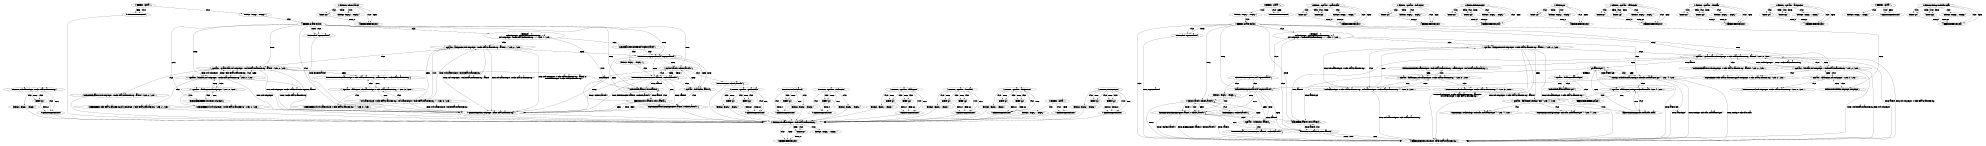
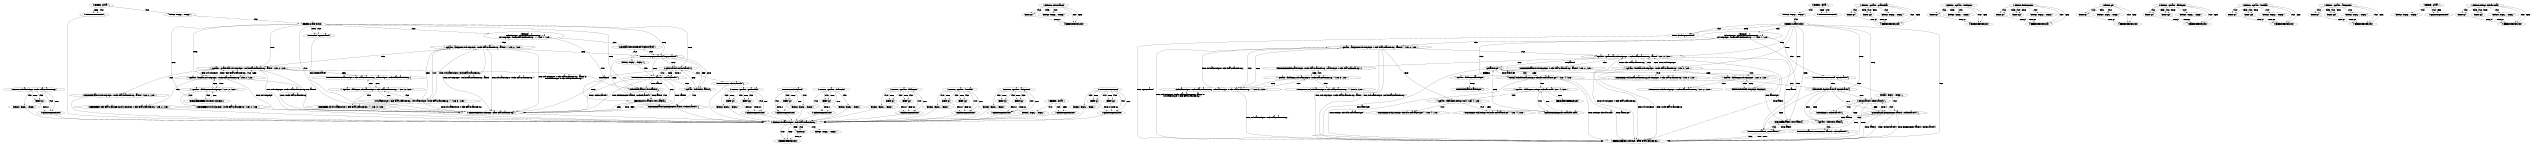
  digraph {
    n1 [label=<(METHOD,std.make_unique&lt;MockMediaStreamUIProxy&gt;)>]
    n2 [label=<(PARAM,p1)>]
    n3 [label=<(BLOCK,&lt;empty&gt;,&lt;empty&gt;)>]
    n4 [label=<(METHOD_RETURN,ANY)>]
    n5 [label=<(METHOD,std.make_unique&lt;MockMediaStreamUIProxy&gt;)>]
    n6 [label=<(PARAM,p1)>]
    n7 [label=<(BLOCK,&lt;empty&gt;,&lt;empty&gt;)>]
    n8 [label=<(METHOD_RETURN,ANY)>]
    n9 [label=<(METHOD,&lt;global&gt;)<SUB>1</SUB>>]
    n10 [label=<(BLOCK,&lt;empty&gt;,&lt;empty&gt;)<SUB>1</SUB>>]
    n11 [label=<(METHOD_RETURN,ANY)<SUB>1</SUB>>]
    n12 [label=<(METHOD,CreateMockUI)<SUB>1</SUB>>]
    n13 [label=<(PARAM,bool expect_started)<SUB>1</SUB>>]
    n14 [label="<(BLOCK,{\n     std::unique_ptr&lt;MockMediaStreamUIProxy&gt; ...,{\n     std::unique_ptr&lt;MockMediaStreamUIProxy&gt; ...)<SUB>1</SUB>>"]
    n15 [label="<(&lt;operator&gt;.greaterThan,std::unique_ptr&lt;MockMediaStreamUIProxy&gt; fake_ui)<SUB>2</SUB>>"]
    n16 [label="<(&lt;operator&gt;.lessThan,std::unique_ptr&lt;MockMediaStreamUIProxy)<SUB>2</SUB>>"]
    n17 [label=<(FIELD_IDENTIFIER,unique_ptr,unique_ptr)<SUB>2</SUB>>]
    n18 [label=<(IDENTIFIER,expect_started,if (expect_started))<SUB>4</SUB>>]
    n19 [label=<(MockOnStarted,MockOnStarted(_))<SUB>5</SUB>>]
    n20 [label=<(IDENTIFIER,fake_ui,return fake_ui;)<SUB>6</SUB>>]
    n21 [label=<(METHOD_RETURN,unique_ptr&lt;FakeMediaStreamUIProxy&gt;)<SUB>1</SUB>>]
    n22 [label="<(&lt;operator&gt;.assignment,std::unique_ptr&lt;MockMediaStreamUIProxy&gt; fake_ui...)<SUB>2</SUB>>"]
    n23 [label=<(CONTROL_STRUCTURE,IF,if (expect_started))<SUB>4</SUB>>]
    n24 [label=<(RETURN,return fake_ui;,return fake_ui;)<SUB>6</SUB>>]
    n25 [label="<(IDENTIFIER,fake_ui,std::unique_ptr&lt;MockMediaStreamUIProxy&gt; fake_ui)<SUB>2</SUB>>"]
    n26 [label=<(FIELD_IDENTIFIER,make_unique&lt;MockMediaStreamUIProxy&gt;,make_unique&lt;MockMediaStreamUIProxy&gt;)<SUB>3</SUB>>]
    n27 [label="<(&lt;operator&gt;.fieldAccess,std::unique_ptr)<SUB>2</SUB>>"]
    n28 [label="<(IDENTIFIER,MockMediaStreamUIProxy,std::unique_ptr&lt;MockMediaStreamUIProxy)<SUB>2</SUB>>"]
    n29 [label=<(EXPECT_CALL,EXPECT_CALL(*fake_ui, MockOnStarted(_)))<SUB>5</SUB>>]
    n30 [label=<(&lt;operator&gt;.indirection,*fake_ui)<SUB>5</SUB>>]
    n31 [label=<(IDENTIFIER,_,MockOnStarted(_))<SUB>5</SUB>>]
    n32 [label="<(std.make_unique&lt;MockMediaStreamUIProxy&gt;,std::make_unique&lt;MockMediaStreamUIProxy&gt;())<SUB>3</SUB>>"]
    n33 [label=<(BLOCK,&lt;empty&gt;,&lt;empty&gt;)<SUB>5</SUB>>]
    n34 [label="<(&lt;operator&gt;.fieldAccess,std::make_unique&lt;MockMediaStreamUIProxy&gt;)<SUB>3</SUB>>"]
    n35 [label="<(IDENTIFIER,std,std::unique_ptr&lt;MockMediaStreamUIProxy)<SUB>2</SUB>>"]
    n36 [label="<(IDENTIFIER,std,std::make_unique&lt;MockMediaStreamUIProxy&gt;())<SUB>3</SUB>>"]
    n37 [label=<(IDENTIFIER,fake_ui,EXPECT_CALL(*fake_ui, MockOnStarted(_)))<SUB>5</SUB>>]
    n38 [label=<(METHOD,&lt;operator&gt;.greaterThan)>]
    n39 [label=<(PARAM,p1)>]
    n40 [label=<(PARAM,p2)>]
    n41 [label=<(BLOCK,&lt;empty&gt;,&lt;empty&gt;)>]
    n42 [label=<(METHOD_RETURN,ANY)>]
    n43 [label=<(METHOD,MockOnStarted)>]
    n44 [label=<(PARAM,p1)>]
    n45 [label=<(BLOCK,&lt;empty&gt;,&lt;empty&gt;)>]
    n46 [label=<(METHOD_RETURN,ANY)>]
    n47 [label=<(METHOD,&lt;operator&gt;.indirection)>]
    n48 [label=<(PARAM,p1)>]
    n49 [label=<(BLOCK,&lt;empty&gt;,&lt;empty&gt;)>]
    n50 [label=<(METHOD_RETURN,ANY)>]
    n51 [label=<(METHOD,&lt;operator&gt;.fieldAccess)>]
    n52 [label=<(PARAM,p1)>]
    n53 [label=<(PARAM,p2)>]
    n54 [label=<(BLOCK,&lt;empty&gt;,&lt;empty&gt;)>]
    n55 [label=<(METHOD_RETURN,ANY)>]
    n56 [label=<(METHOD,&lt;operator&gt;.lessThan)>]
    n57 [label=<(PARAM,p1)>]
    n58 [label=<(PARAM,p2)>]
    n59 [label=<(BLOCK,&lt;empty&gt;,&lt;empty&gt;)>]
    n60 [label=<(METHOD_RETURN,ANY)>]
    n61 [label=<(METHOD,&lt;operator&gt;.assignment)>]
    n62 [label=<(PARAM,p1)>]
    n63 [label=<(PARAM,p2)>]
    n64 [label=<(BLOCK,&lt;empty&gt;,&lt;empty&gt;)>]
    n65 [label=<(METHOD_RETURN,ANY)>]
    n66 [label=<(METHOD,&lt;global&gt;)<SUB>1</SUB>>]
    n67 [label=<(BLOCK,&lt;empty&gt;,&lt;empty&gt;)>]
    n68 [label=<(METHOD_RETURN,ANY)>]
    n69 [label=<(METHOD,EXPECT_CALL)>]
    n70 [label=<(PARAM,p1)>]
    n71 [label=<(PARAM,p2)>]
    n72 [label=<(BLOCK,&lt;empty&gt;,&lt;empty&gt;)>]
    n73 [label=<(METHOD_RETURN,ANY)>]
    n74 [label=<(METHOD,MockOnStarted)>]
    n75 [label=<(PARAM,p1)>]
    n76 [label=<(BLOCK,&lt;empty&gt;,&lt;empty&gt;)>]
    n77 [label=<(METHOD_RETURN,ANY)>]
    n78 [label=<(METHOD,&lt;global&gt;)<SUB>1</SUB>>]
    n79 [label=<(BLOCK,&lt;empty&gt;,&lt;empty&gt;)<SUB>1</SUB>>]
    n80 [label=<(METHOD_RETURN,ANY)<SUB>1</SUB>>]
    n81 [label=<(METHOD,CreateMockUI)<SUB>1</SUB>>]
    n82 [label=<(PARAM,bool expect_started)<SUB>1</SUB>>]
    n83 [label="<(BLOCK,{\n     std::unique_ptr&lt;MockMediaStreamUIProxy&gt; ...,{\n     std::unique_ptr&lt;MockMediaStreamUIProxy&gt; ...)<SUB>1</SUB>>"]
    n84 [label="<(&lt;operator&gt;.greaterThan,std::unique_ptr&lt;MockMediaStreamUIProxy&gt; fake_ui)<SUB>2</SUB>>"]
    n85 [label="<(&lt;operator&gt;.lessThan,std::unique_ptr&lt;MockMediaStreamUIProxy)<SUB>2</SUB>>"]
    n86 [label=<(FIELD_IDENTIFIER,unique_ptr,unique_ptr)<SUB>2</SUB>>]
    n87 [label=<(IDENTIFIER,expect_started,if (expect_started))<SUB>5</SUB>>]
    n88 [label=<(MockOnStarted,MockOnStarted(_))<SUB>6</SUB>>]
    n89 [label=<(IDENTIFIER,fake_ui,return fake_ui;)<SUB>7</SUB>>]
    n90 [label=<(METHOD_RETURN,unique_ptr&lt;FakeMediaStreamUIProxy&gt;)<SUB>1</SUB>>]
    n91 [label="<(&lt;operator&gt;.assignment,std::unique_ptr&lt;MockMediaStreamUIProxy&gt; fake_ui...)<SUB>2</SUB>>"]
    n92 [label="<(testing.Mock.AllowLeak,testing::Mock::AllowLeak(fake_ui.get()))<SUB>4</SUB>>"]
    n93 [label=<(CONTROL_STRUCTURE,IF,if (expect_started))<SUB>5</SUB>>]
    n94 [label=<(RETURN,return fake_ui;,return fake_ui;)<SUB>7</SUB>>]
    n95 [label="<(IDENTIFIER,fake_ui,std::unique_ptr&lt;MockMediaStreamUIProxy&gt; fake_ui)<SUB>2</SUB>>"]
    n96 [label=<(FIELD_IDENTIFIER,make_unique&lt;MockMediaStreamUIProxy&gt;,make_unique&lt;MockMediaStreamUIProxy&gt;)<SUB>3</SUB>>]
    n97 [label=<(get,fake_ui.get())<SUB>4</SUB>>]
    n98 [label="<(&lt;operator&gt;.fieldAccess,std::unique_ptr)<SUB>2</SUB>>"]
    n99 [label="<(IDENTIFIER,MockMediaStreamUIProxy,std::unique_ptr&lt;MockMediaStreamUIProxy)<SUB>2</SUB>>"]
    n100 [label=<(EXPECT_CALL,EXPECT_CALL(*fake_ui, MockOnStarted(_)))<SUB>6</SUB>>]
    n101 [label=<(&lt;operator&gt;.indirection,*fake_ui)<SUB>6</SUB>>]
    n102 [label=<(IDENTIFIER,_,MockOnStarted(_))<SUB>6</SUB>>]
    n103 [label="<(std.make_unique&lt;MockMediaStreamUIProxy&gt;,std::make_unique&lt;MockMediaStreamUIProxy&gt;())<SUB>3</SUB>>"]
    n104 [label="<(&lt;operator&gt;.fieldAccess,testing::Mock)<SUB>4</SUB>>"]
    n105 [label="<(&lt;operator&gt;.fieldAccess,testing::Mock::AllowLeak)<SUB>4</SUB>>"]
    n106 [label=<(BLOCK,&lt;empty&gt;,&lt;empty&gt;)<SUB>6</SUB>>]
    n107 [label="<(&lt;operator&gt;.fieldAccess,std::make_unique&lt;MockMediaStreamUIProxy&gt;)<SUB>3</SUB>>"]
    n108 [label=<(FIELD_IDENTIFIER,AllowLeak,AllowLeak)<SUB>4</SUB>>]
    n109 [label="<(IDENTIFIER,testing,testing::Mock::AllowLeak(fake_ui.get()))<SUB>4</SUB>>"]
    n110 [label="<(IDENTIFIER,Mock,testing::Mock::AllowLeak(fake_ui.get()))<SUB>4</SUB>>"]
    n111 [label=<(&lt;operator&gt;.fieldAccess,fake_ui.get)<SUB>4</SUB>>]
    n112 [label="<(IDENTIFIER,std,std::unique_ptr&lt;MockMediaStreamUIProxy)<SUB>2</SUB>>"]
    n113 [label="<(IDENTIFIER,std,std::make_unique&lt;MockMediaStreamUIProxy&gt;())<SUB>3</SUB>>"]
    n114 [label=<(FIELD_IDENTIFIER,get,get)<SUB>4</SUB>>]
    n115 [label=<(IDENTIFIER,fake_ui,fake_ui.get())<SUB>4</SUB>>]
    n116 [label=<(IDENTIFIER,fake_ui,EXPECT_CALL(*fake_ui, MockOnStarted(_)))<SUB>6</SUB>>]
    n117 [label=<(METHOD,&lt;operator&gt;.greaterThan)>]
    n118 [label=<(PARAM,p1)>]
    n119 [label=<(PARAM,p2)>]
    n120 [label=<(BLOCK,&lt;empty&gt;,&lt;empty&gt;)>]
    n121 [label=<(METHOD_RETURN,ANY)>]
    n122 [label=<(METHOD,&lt;operator&gt;.indirection)>]
    n123 [label=<(PARAM,p1)>]
    n124 [label=<(BLOCK,&lt;empty&gt;,&lt;empty&gt;)>]
    n125 [label=<(METHOD_RETURN,ANY)>]
    n126 [label=<(METHOD,EXPECT_CALL)>]
    n127 [label=<(PARAM,p1)>]
    n128 [label=<(PARAM,p2)>]
    n129 [label=<(BLOCK,&lt;empty&gt;,&lt;empty&gt;)>]
    n130 [label=<(METHOD_RETURN,ANY)>]
    n131 [label=<(METHOD,get)>]
    n132 [label=<(PARAM,p1)>]
    n133 [label=<(BLOCK,&lt;empty&gt;,&lt;empty&gt;)>]
    n134 [label=<(METHOD_RETURN,ANY)>]
    n135 [label=<(METHOD,&lt;operator&gt;.fieldAccess)>]
    n136 [label=<(PARAM,p1)>]
    n137 [label=<(PARAM,p2)>]
    n138 [label=<(BLOCK,&lt;empty&gt;,&lt;empty&gt;)>]
    n139 [label=<(METHOD_RETURN,ANY)>]
    n140 [label=<(METHOD,&lt;operator&gt;.lessThan)>]
    n141 [label=<(PARAM,p1)>]
    n142 [label=<(PARAM,p2)>]
    n143 [label=<(BLOCK,&lt;empty&gt;,&lt;empty&gt;)>]
    n144 [label=<(METHOD_RETURN,ANY)>]
    n145 [label=<(METHOD,&lt;operator&gt;.assignment)>]
    n146 [label=<(PARAM,p1)>]
    n147 [label=<(PARAM,p2)>]
    n148 [label=<(BLOCK,&lt;empty&gt;,&lt;empty&gt;)>]
    n149 [label=<(METHOD_RETURN,ANY)>]
    n150 [label=<(METHOD,&lt;global&gt;)<SUB>1</SUB>>]
    n151 [label=<(BLOCK,&lt;empty&gt;,&lt;empty&gt;)>]
    n152 [label=<(METHOD_RETURN,ANY)>]
    n153 [label=<(METHOD,testing.Mock.AllowLeak)>]
    n154 [label=<(PARAM,p1)>]
    n155 [label=<(PARAM,p2)>]
    n156 [label=<(BLOCK,&lt;empty&gt;,&lt;empty&gt;)>]
    n157 [label=<(METHOD_RETURN,ANY)>]
    n1 -> n2 [label="AST: "]
    n1 -> n2 [label="DDG: "]
    n1 -> n3 [label="AST: "]
    n1 -> n4 [label="AST: "]
    n1 -> n4 [label="CFG: "]
    n2 -> n4 [label="DDG: p1"]
    n3 -> n5
    n4 -> n5
    n5 -> n6 [label="AST: "]
    n5 -> n6 [label="DDG: "]
    n5 -> n7 [label="AST: "]
    n5 -> n8 [label="AST: "]
    n5 -> n8 [label="CFG: "]
    n6 -> n8 [label="DDG: p1"]
    n9 -> n10 [label="AST: "]
    n9 -> n11 [label="AST: "]
    n9 -> n11 [label="CFG: "]
    n10 -> n12 [label="AST: "]
    n11 -> n5
    n12 -> n13 [label="AST: "]
    n12 -> n13 [label="DDG: "]
    n12 -> n14 [label="AST: "]
    n12 -> n15 [label="DDG: "]
    n12 -> n16 [label="DDG: "]
    n12 -> n17 [label="CFG: "]
    n12 -> n18 [label="DDG: "]
    n12 -> n19 [label="DDG: "]
    n12 -> n20 [label="DDG: "]
    n12 -> n21 [label="AST: "]
    n13 -> n21 [label="DDG: expect_started"]
    n14 -> n22 [label="AST: "]
    n14 -> n23 [label="AST: "]
    n14 -> n24 [label="AST: "]
    n15 -> n16 [label="AST: "]
    n15 -> n20 [label="DDG: fake_ui"]
    n15 -> n21 [label="DDG: std::unique_ptr&lt;MockMediaStreamUIProxy"]
    n15 -> n21 [label="DDG: fake_ui"]
    n15 -> n25 [label="AST: "]
    n15 -> n26 [label="CFG: "]
    n16 -> n15 [label="CFG: "]
    n16 -> n15 [label="DDG: std::unique_ptr"]
    n16 -> n15 [label="DDG: MockMediaStreamUIProxy"]
    n16 -> n21 [label="DDG: std::unique_ptr"]
    n16 -> n21 [label="DDG: MockMediaStreamUIProxy"]
    n16 -> n27 [label="AST: "]
    n16 -> n28 [label="AST: "]
    n17 -> n27 [label="CFG: "]
    n18 -> n19 [label="CDG: "]
    n18 -> n24 [label="CFG: "]
    n18 -> n29 [label="CDG: "]
    n18 -> n30 [label="CFG: "]
    n18 -> n30 [label="CDG: "]
    n19 -> n21 [label="DDG: _"]
    n19 -> n29 [label="CFG: "]
    n19 -> n29 [label="DDG: _"]
    n19 -> n31 [label="AST: "]
    n20 -> n24 [label="DDG: fake_ui"]
    n21 -> n5
    n22 -> n15 [label="AST: "]
    n22 -> n18 [label="CFG: "]
    n22 -> n21 [label="DDG: std::unique_ptr&lt;MockMediaStreamUIProxy&gt; fake_ui"]
    n22 -> n21 [label="DDG: std::make_unique&lt;MockMediaStreamUIProxy&gt;()"]
    n22 -> n21 [label="DDG: std::unique_ptr&lt;MockMediaStreamUIProxy&gt; fake_ui =\n         std::make_unique&lt;MockMediaStreamUIProxy&gt;()"]
    n22 -> n32 [label="AST: "]
    n23 -> n18 [label="AST: "]
    n23 -> n33 [label="AST: "]
    n24 -> n20 [label="AST: "]
    n24 -> n21 [label="CFG: "]
    n24 -> n21 [label="DDG: &lt;RET&gt;"]
    n25 -> n5
    n26 -> n34 [label="CFG: "]
    n27 -> n16 [label="CFG: "]
    n27 -> n17 [label="AST: "]
    n27 -> n35 [label="AST: "]
    n28 -> n5
    n29 -> n19 [label="AST: "]
    n29 -> n20 [label="DDG: *fake_ui"]
    n29 -> n21 [label="DDG: *fake_ui"]
    n29 -> n21 [label="DDG: MockOnStarted(_)"]
    n29 -> n21 [label="DDG: EXPECT_CALL(*fake_ui, MockOnStarted(_))"]
    n29 -> n24 [label="CFG: "]
    n29 -> n30 [label="AST: "]
    n30 -> n19 [label="CFG: "]
    n30 -> n37 [label="AST: "]
    n31 -> n5
    n32 -> n21 [label="DDG: std::make_unique&lt;MockMediaStreamUIProxy&gt;"]
    n32 -> n22 [label="CFG: "]
    n32 -> n22 [label="DDG: std::make_unique&lt;MockMediaStreamUIProxy&gt;"]
    n32 -> n34 [label="AST: "]
    n33 -> n29 [label="AST: "]
    n34 -> n26 [label="AST: "]
    n34 -> n32 [label="CFG: "]
    n34 -> n36 [label="AST: "]
    n35 -> n5
    n36 -> n5
    n37 -> n5
    n38 -> n39 [label="AST: "]
    n38 -> n39 [label="DDG: "]
    n38 -> n40 [label="AST: "]
    n38 -> n40 [label="DDG: "]
    n38 -> n41 [label="AST: "]
    n38 -> n42 [label="AST: "]
    n38 -> n42 [label="CFG: "]
    n39 -> n42 [label="DDG: p1"]
    n40 -> n42 [label="DDG: p2"]
    n41 -> n5
    n42 -> n5
    n43 -> n44 [label="AST: "]
    n43 -> n44 [label="DDG: "]
    n43 -> n45 [label="AST: "]
    n43 -> n46 [label="AST: "]
    n43 -> n46 [label="CFG: "]
    n44 -> n46 [label="DDG: p1"]
    n45 -> n5
    n46 -> n5
    n47 -> n48 [label="AST: "]
    n47 -> n48 [label="DDG: "]
    n47 -> n49 [label="AST: "]
    n47 -> n50 [label="AST: "]
    n47 -> n50 [label="CFG: "]
    n48 -> n50 [label="DDG: p1"]
    n49 -> n5
    n50 -> n5
    n51 -> n52 [label="AST: "]
    n51 -> n52 [label="DDG: "]
    n51 -> n53 [label="AST: "]
    n51 -> n53 [label="DDG: "]
    n51 -> n54 [label="AST: "]
    n51 -> n55 [label="AST: "]
    n51 -> n55 [label="CFG: "]
    n52 -> n55 [label="DDG: p1"]
    n53 -> n55 [label="DDG: p2"]
    n54 -> n5
    n55 -> n5
    n56 -> n57 [label="AST: "]
    n56 -> n57 [label="DDG: "]
    n56 -> n58 [label="AST: "]
    n56 -> n58 [label="DDG: "]
    n56 -> n59 [label="AST: "]
    n56 -> n60 [label="AST: "]
    n56 -> n60 [label="CFG: "]
    n57 -> n60 [label="DDG: p1"]
    n58 -> n60 [label="DDG: p2"]
    n59 -> n5
    n60 -> n5
    n61 -> n62 [label="AST: "]
    n61 -> n62 [label="DDG: "]
    n61 -> n63 [label="AST: "]
    n61 -> n63 [label="DDG: "]
    n61 -> n64 [label="AST: "]
    n61 -> n65 [label="AST: "]
    n61 -> n65 [label="CFG: "]
    n62 -> n65 [label="DDG: p1"]
    n63 -> n65 [label="DDG: p2"]
    n64 -> n5
    n65 -> n5
    n66 -> n67 [label="AST: "]
    n66 -> n68 [label="AST: "]
    n66 -> n68 [label="CFG: "]
    n67 -> n5
    n68 -> n5
    n69 -> n70 [label="AST: "]
    n69 -> n70 [label="DDG: "]
    n69 -> n71 [label="AST: "]
    n69 -> n71 [label="DDG: "]
    n69 -> n72 [label="AST: "]
    n69 -> n73 [label="AST: "]
    n69 -> n73 [label="CFG: "]
    n70 -> n73 [label="DDG: p1"]
    n71 -> n73 [label="DDG: p2"]
    n72 -> n5
    n73 -> n5
    n74 -> n75 [label="AST: "]
    n74 -> n75 [label="DDG: "]
    n74 -> n76 [label="AST: "]
    n74 -> n77 [label="AST: "]
    n74 -> n77 [label="CFG: "]
    n75 -> n77 [label="DDG: p1"]
    n78 -> n79 [label="AST: "]
    n78 -> n80 [label="AST: "]
    n78 -> n80 [label="CFG: "]
    n79 -> n81 [label="AST: "]
    n81 -> n82 [label="AST: "]
    n81 -> n82 [label="DDG: "]
    n81 -> n83 [label="AST: "]
    n81 -> n84 [label="DDG: "]
    n81 -> n85 [label="DDG: "]
    n81 -> n86 [label="CFG: "]
    n81 -> n87 [label="DDG: "]
    n81 -> n88 [label="DDG: "]
    n81 -> n89 [label="DDG: "]
    n81 -> n90 [label="AST: "]
    n82 -> n90 [label="DDG: expect_started"]
    n83 -> n91 [label="AST: "]
    n83 -> n92 [label="AST: "]
    n83 -> n93 [label="AST: "]
    n83 -> n94 [label="AST: "]
    n84 -> n85 [label="AST: "]
    n84 -> n89 [label="DDG: fake_ui"]
    n84 -> n90 [label="DDG: std::unique_ptr&lt;MockMediaStreamUIProxy"]
    n84 -> n90 [label="DDG: fake_ui"]
    n84 -> n95 [label="AST: "]
    n84 -> n96 [label="CFG: "]
    n84 -> n97 [label="DDG: fake_ui"]
    n85 -> n84 [label="CFG: "]
    n85 -> n84 [label="DDG: std::unique_ptr"]
    n85 -> n84 [label="DDG: MockMediaStreamUIProxy"]
    n85 -> n90 [label="DDG: std::unique_ptr"]
    n85 -> n90 [label="DDG: MockMediaStreamUIProxy"]
    n85 -> n98 [label="AST: "]
    n85 -> n99 [label="AST: "]
    n86 -> n98 [label="CFG: "]
    n87 -> n88 [label="CDG: "]
    n87 -> n94 [label="CFG: "]
    n87 -> n100 [label="CDG: "]
    n87 -> n101 [label="CFG: "]
    n87 -> n101 [label="CDG: "]
    n88 -> n90 [label="DDG: _"]
    n88 -> n100 [label="CFG: "]
    n88 -> n100 [label="DDG: _"]
    n88 -> n102 [label="AST: "]
    n89 -> n94 [label="DDG: fake_ui"]
    n91 -> n84 [label="AST: "]
    n91 -> n90 [label="DDG: std::unique_ptr&lt;MockMediaStreamUIProxy&gt; fake_ui"]
    n91 -> n90 [label="DDG: std::make_unique&lt;MockMediaStreamUIProxy&gt;()"]
    n91 -> n90 [label="DDG: std::unique_ptr&lt;MockMediaStreamUIProxy&gt; fake_ui =\n         std::make_unique&lt;MockMediaStreamUIProxy&gt;()"]
    n91 -> n103 [label="AST: "]
    n91 -> n104 [label="CFG: "]
    n92 -> n87 [label="CFG: "]
    n92 -> n90 [label="DDG: testing::Mock::AllowLeak"]
    n92 -> n90 [label="DDG: fake_ui.get()"]
    n92 -> n90 [label="DDG: testing::Mock::AllowLeak(fake_ui.get())"]
    n92 -> n97 [label="AST: "]
    n92 -> n105 [label="AST: "]
    n93 -> n87 [label="AST: "]
    n93 -> n106 [label="AST: "]
    n94 -> n89 [label="AST: "]
    n94 -> n90 [label="CFG: "]
    n94 -> n90 [label="DDG: &lt;RET&gt;"]
    n96 -> n107 [label="CFG: "]
    n97 -> n89 [label="DDG: fake_ui.get"]
    n97 -> n90 [label="DDG: fake_ui.get"]
    n97 -> n92 [label="CFG: "]
    n97 -> n92 [label="DDG: fake_ui.get"]
    n97 -> n111 [label="EXPECT: "]
    n98 -> n85 [label="CFG: "]
    n98 -> n86 [label="AST: "]
    n98 -> n112 [label="AST: "]
    n100 -> n88 [label="AST: "]
    n100 -> n89 [label="DDG: *fake_ui"]
    n100 -> n90 [label="DDG: *fake_ui"]
    n100 -> n90 [label="DDG: MockOnStarted(_)"]
    n100 -> n90 [label="DDG: EXPECT_CALL(*fake_ui, MockOnStarted(_))"]
    n100 -> n94 [label="CFG: "]
    n100 -> n101 [label="AST: "]
    n101 -> n88 [label="CFG: "]
    n101 -> n116 [label="AST: "]
    n103 -> n90 [label="DDG: std::make_unique&lt;MockMediaStreamUIProxy&gt;"]
    n103 -> n91 [label="CFG: "]
    n103 -> n91 [label="DDG: std::make_unique&lt;MockMediaStreamUIProxy&gt;"]
    n103 -> n107 [label="AST: "]
-   n104 -> n108 [label="AST: "]
+   n104 -> n108 [label="CFG: "]
    n104 -> n109 [label="AST: "]
    n104 -> n110 [label="AST: "]
    n105 -> n104 [label="AST: "]
    n105 -> n108 [label="AST: "]
    n105 -> n114 [label="CFG: "]
    n106 -> n100 [label="AST: "]
    n107 -> n96 [label="AST: "]
    n107 -> n103 [label="CFG: "]
    n107 -> n113 [label="AST: "]
    n108 -> n97 [label="CFG: "]
    n108 -> n105 [label="CFG: "]
-   n111 -> n114 [label="AST: "]
-   n111 -> n115 [label="AST: "]
+   n111 -> n115 [label="DDG: _"]
    n117 -> n118 [label="AST: "]
    n117 -> n118 [label="DDG: "]
    n117 -> n119 [label="AST: "]
    n117 -> n119 [label="DDG: "]
    n117 -> n120 [label="AST: "]
    n117 -> n121 [label="AST: "]
    n117 -> n121 [label="CFG: "]
    n118 -> n121 [label="DDG: p1"]
    n119 -> n121 [label="DDG: p2"]
    n122 -> n123 [label="AST: "]
    n122 -> n123 [label="DDG: "]
    n122 -> n124 [label="AST: "]
    n122 -> n125 [label="AST: "]
    n122 -> n125 [label="CFG: "]
    n123 -> n125 [label="DDG: p1"]
    n126 -> n127 [label="AST: "]
    n126 -> n127 [label="DDG: "]
    n126 -> n128 [label="AST: "]
    n126 -> n128 [label="DDG: "]
    n126 -> n129 [label="AST: "]
    n126 -> n130 [label="AST: "]
    n126 -> n130 [label="CFG: "]
    n127 -> n130 [label="DDG: p1"]
    n128 -> n130 [label="DDG: p2"]
    n131 -> n132 [label="AST: "]
    n131 -> n132 [label="DDG: "]
    n131 -> n133 [label="AST: "]
    n131 -> n134 [label="AST: "]
    n131 -> n134 [label="CFG: "]
    n132 -> n134 [label="DDG: p1"]
    n135 -> n136 [label="AST: "]
    n135 -> n136 [label="DDG: "]
    n135 -> n137 [label="AST: "]
    n135 -> n137 [label="DDG: "]
    n135 -> n138 [label="AST: "]
    n135 -> n139 [label="AST: "]
    n135 -> n139 [label="CFG: "]
    n136 -> n139 [label="DDG: p1"]
    n137 -> n139 [label="DDG: p2"]
    n140 -> n141 [label="AST: "]
    n140 -> n141 [label="DDG: "]
    n140 -> n142 [label="AST: "]
    n140 -> n142 [label="DDG: "]
    n140 -> n143 [label="AST: "]
    n140 -> n144 [label="AST: "]
    n140 -> n144 [label="CFG: "]
    n141 -> n144 [label="DDG: p1"]
    n142 -> n144 [label="DDG: p2"]
    n145 -> n146 [label="AST: "]
    n145 -> n146 [label="DDG: "]
    n145 -> n147 [label="AST: "]
    n145 -> n147 [label="DDG: "]
    n145 -> n148 [label="AST: "]
    n145 -> n149 [label="AST: "]
    n145 -> n149 [label="CFG: "]
    n146 -> n149 [label="DDG: p1"]
    n147 -> n149 [label="DDG: p2"]
    n150 -> n151 [label="AST: "]
    n150 -> n152 [label="AST: "]
    n150 -> n152 [label="CFG: "]
    n153 -> n154 [label="AST: "]
    n153 -> n154 [label="DDG: "]
    n153 -> n155 [label="AST: "]
    n153 -> n155 [label="DDG: "]
    n153 -> n156 [label="AST: "]
    n153 -> n157 [label="AST: "]
    n153 -> n157 [label="CFG: "]
    n154 -> n157 [label="DDG: p1"]
    n155 -> n157 [label="DDG: p2"]
  }
